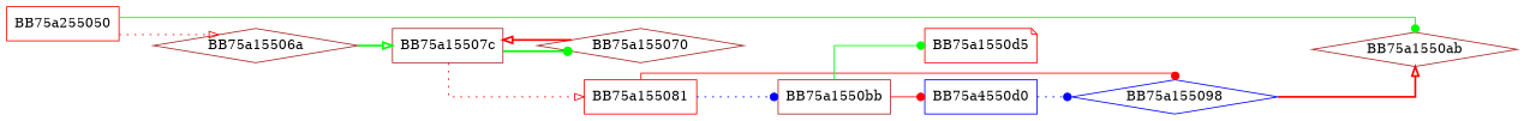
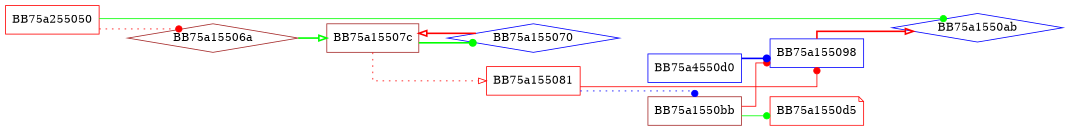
  digraph {
    rankdir=LR
    splines=ortho
    node [color=brown shape=box]
    edge [arrowhead=dot color=red style=bold]
    n1 [color=red label=BB75a255050]
-   BB75a1550ab [shape=diamond]
+   BB75a1550ab [color=blue shape=diamond]
    BB75a15506a [shape=diamond]
    BB75a15507c
-   BB75a155070 [shape=diamond]
+   BB75a155070 [color=blue shape=diamond]
    BB75a155081 [color=red]
    BB75a1550bb
-   BB75a155098 [color=blue shape=diamond]
+   BB75a155098 [color=blue]
    BB75a1550d5 [color=red shape=note]
    n10 [color=blue label=BB75a4550d0]
    n1 -> BB75a1550ab [color=green style=solid]
-   n1 -> BB75a15506a [arrowhead=onormal style=dotted]
+   n1 -> BB75a15506a [style=dotted]
    BB75a15506a -> BB75a15507c [arrowhead=onormal color=green]
    BB75a15507c -> BB75a155070 [color=green]
    BB75a15507c -> BB75a155081 [arrowhead=onormal style=dotted]
    BB75a155070 -> BB75a15507c [arrowhead=onormal]
    BB75a155081 -> BB75a1550bb [color=blue style=dotted]
    BB75a155081 -> BB75a155098 [style=solid]
    BB75a1550bb -> BB75a1550d5 [color=green style=solid]
-   BB75a1550bb -> n10 [style=solid]
+   BB75a1550bb -> BB75a155098 [style=solid]
    BB75a155098 -> BB75a1550ab [arrowhead=onormal]
-   n10 -> BB75a155098 [color=blue style=dotted]
+   n10 -> BB75a155098 [color=blue]
  }
